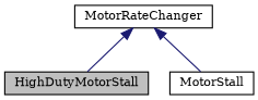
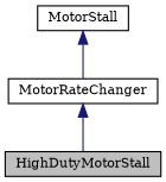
  digraph {
    fontname="DejaVu Serif"
    node [color=black fillcolor=white fontname="DejaVu Serif" fontsize=10 shape=record style=filled]
    edge [color=midnightblue dir=back fontname="DejaVu Serif" fontsize=10 labelfontname=Helvetica labelfontsize=10 style=solid]
    n1 [fillcolor=grey75 fontcolor=black height=0.2 label=HighDutyMotorStall width=0.4]
    n2 [height=0.2 label=MotorStall width=0.4]
    n3 [height=0.2 label=MotorRateChanger width=0.4]
    n3 -> n1
-   n3 -> n2
+   n2 -> n3
  }
